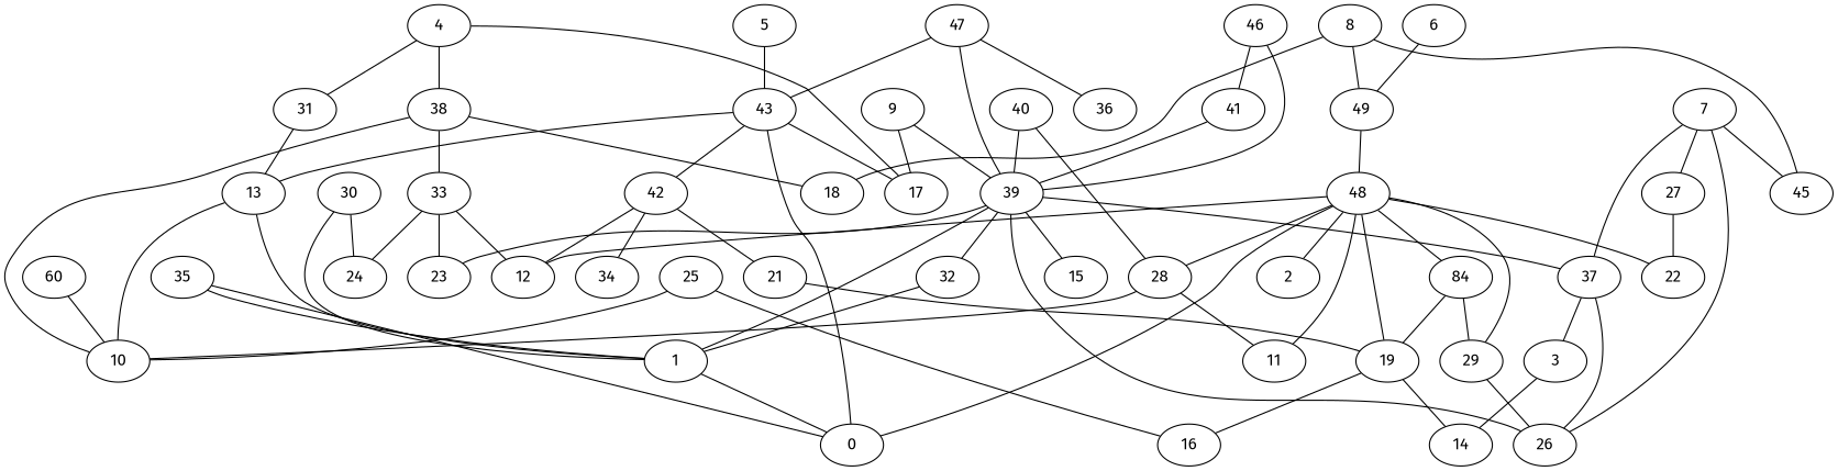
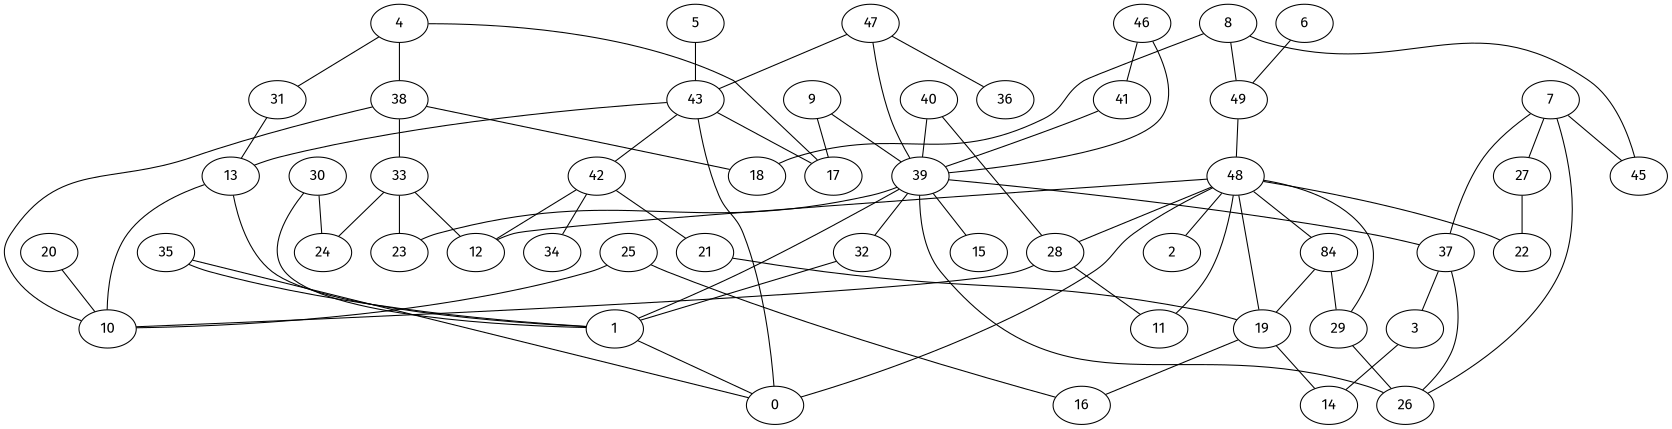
  digraph {
    fontname="Fira Sans"
    node [fontname="Fira Sans"]
    edge [color=black dir=none fontname="Fira Sans"]
    5
    43
    13
    17
    42
    0
-   20 [label=60]
+   20
    10
    8
    45
    49
    18
    48
    37
    3
    26
    14
    21
    19
    16
    31
    1
    40
    28
    39
    11
    9
    32
    15
    23
    6
    30
    24
    41
    35
    27
    22
    7
    34
    12
    n41 [label=84]
    2
    29
    25
    33
    38
    46
    47
    36
    4
    subgraph sub_1 {
      5
      43
      13
      17
      42
      0
      20
      10
      8
      45
      49
      18
      48
      37
      3
      26
      14
      21
      19
      16
      31
      1
      40
      28
      39
      11
      9
      32
      15
      23
      6
      30
      24
      41
      35
      27
      22
      7
      34
      12
      n41
      2
      29
      25
      33
      38
      46
      47
      36
      4
    }
    5 -> 43
    43 -> 13
    43 -> 17
    43 -> 42
    43 -> 0
    13 -> 10
    13 -> 1
    42 -> 21
    42 -> 34
    42 -> 12
    20 -> 10
    8 -> 45
    8 -> 49
    8 -> 18
    49 -> 48
    48 -> 0
    48 -> 19
    48 -> 28
    48 -> 11
    48 -> 22
    48 -> 12
    48 -> n41
    48 -> 2
    48 -> 29
    37 -> 3
    37 -> 26
    3 -> 14
    21 -> 19
    19 -> 14
    19 -> 16
    31 -> 13
    1 -> 0
    40 -> 28
    40 -> 39
    28 -> 10
    28 -> 11
    39 -> 37
    39 -> 26
    39 -> 1
    39 -> 32
    39 -> 15
    39 -> 23
    9 -> 17
    9 -> 39
    32 -> 1
    6 -> 49
    30 -> 1
    30 -> 24
    41 -> 39
    35 -> 0
    35 -> 1
    27 -> 22
    7 -> 45
    7 -> 37
    7 -> 26
    7 -> 27
    n41 -> 19
    n41 -> 29
    29 -> 26
    25 -> 10
    25 -> 16
    33 -> 23
    33 -> 24
    33 -> 12
    38 -> 10
    38 -> 18
    38 -> 33
    46 -> 39
    46 -> 41
    47 -> 43
    47 -> 39
    47 -> 36
    4 -> 17
    4 -> 31
    4 -> 38
  }
